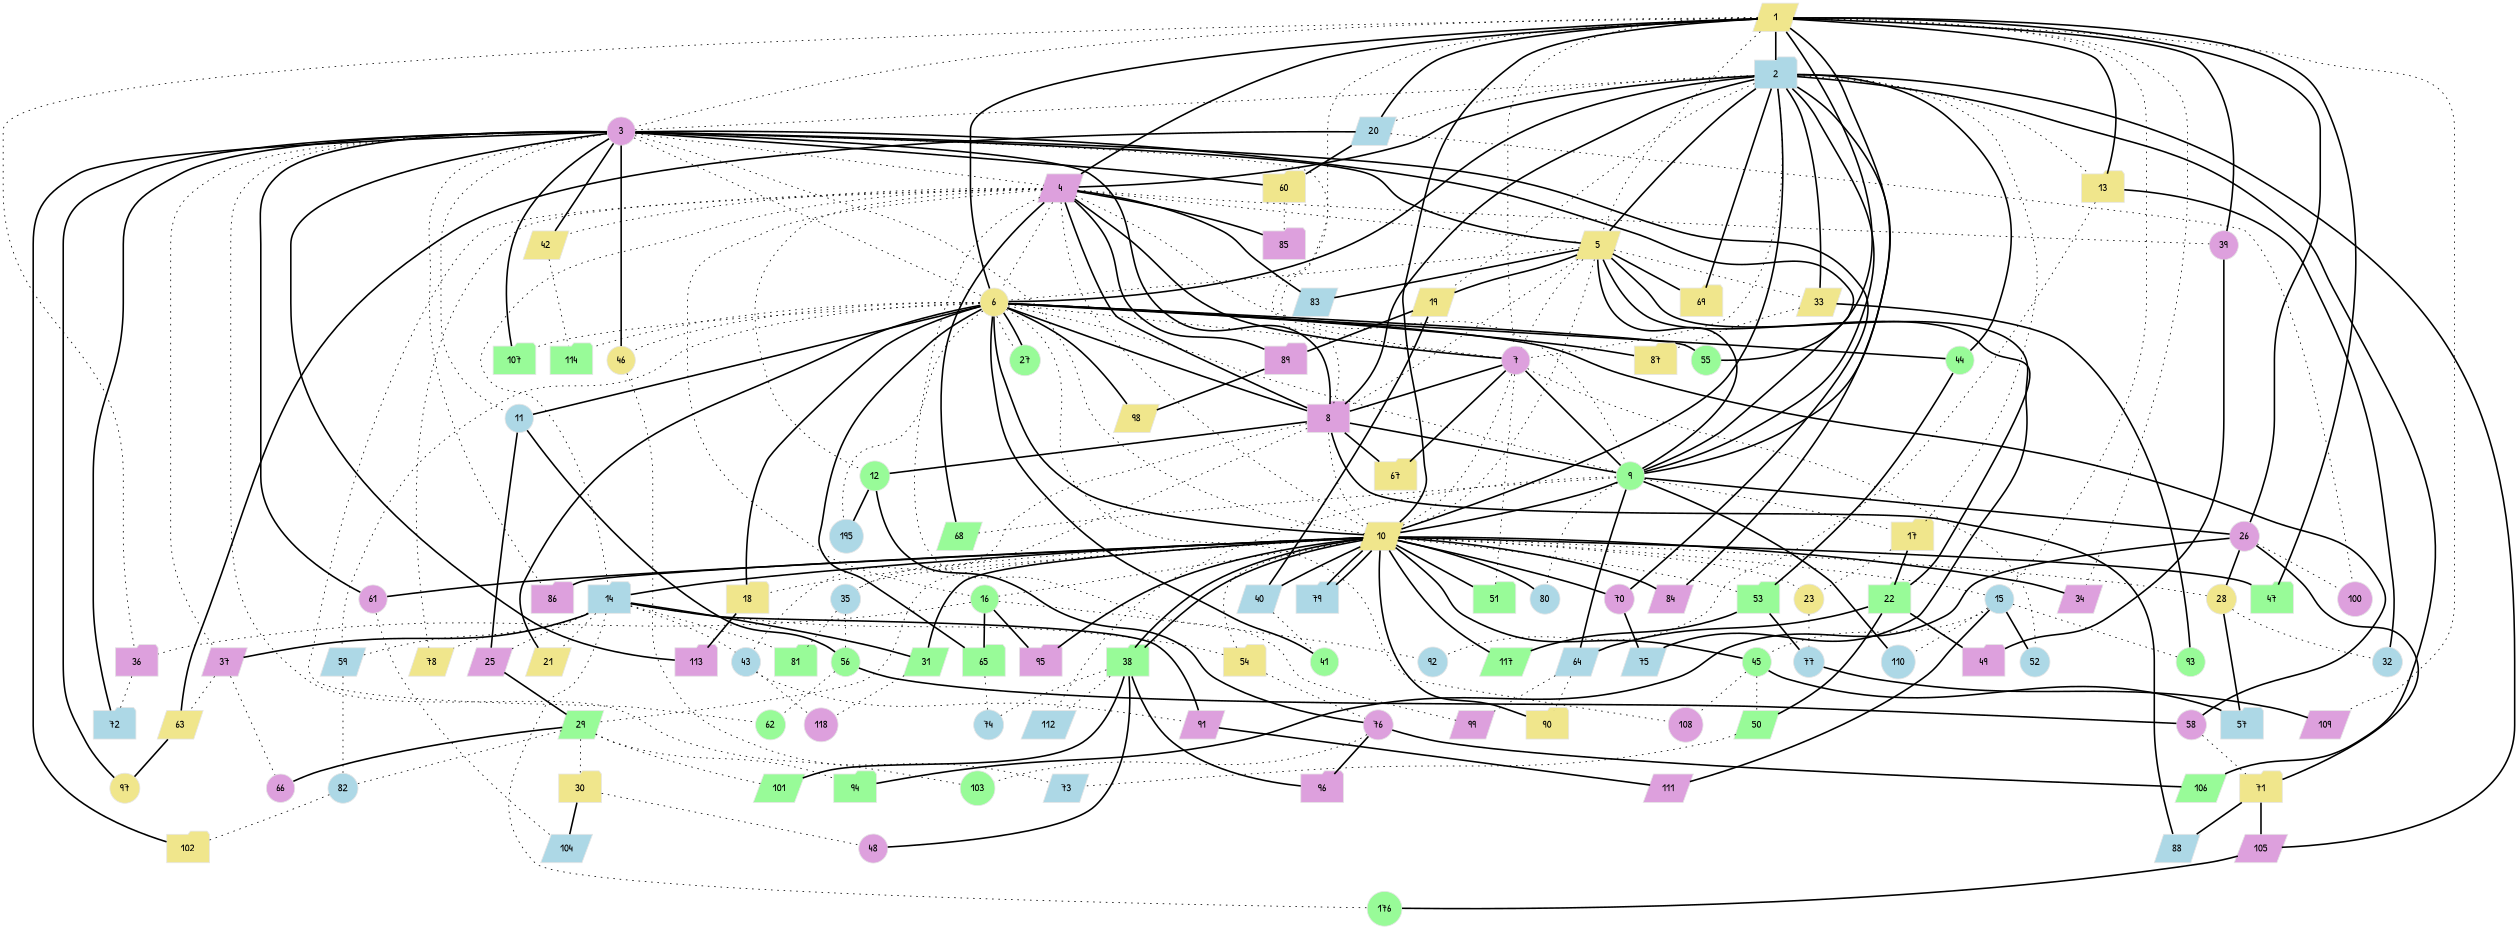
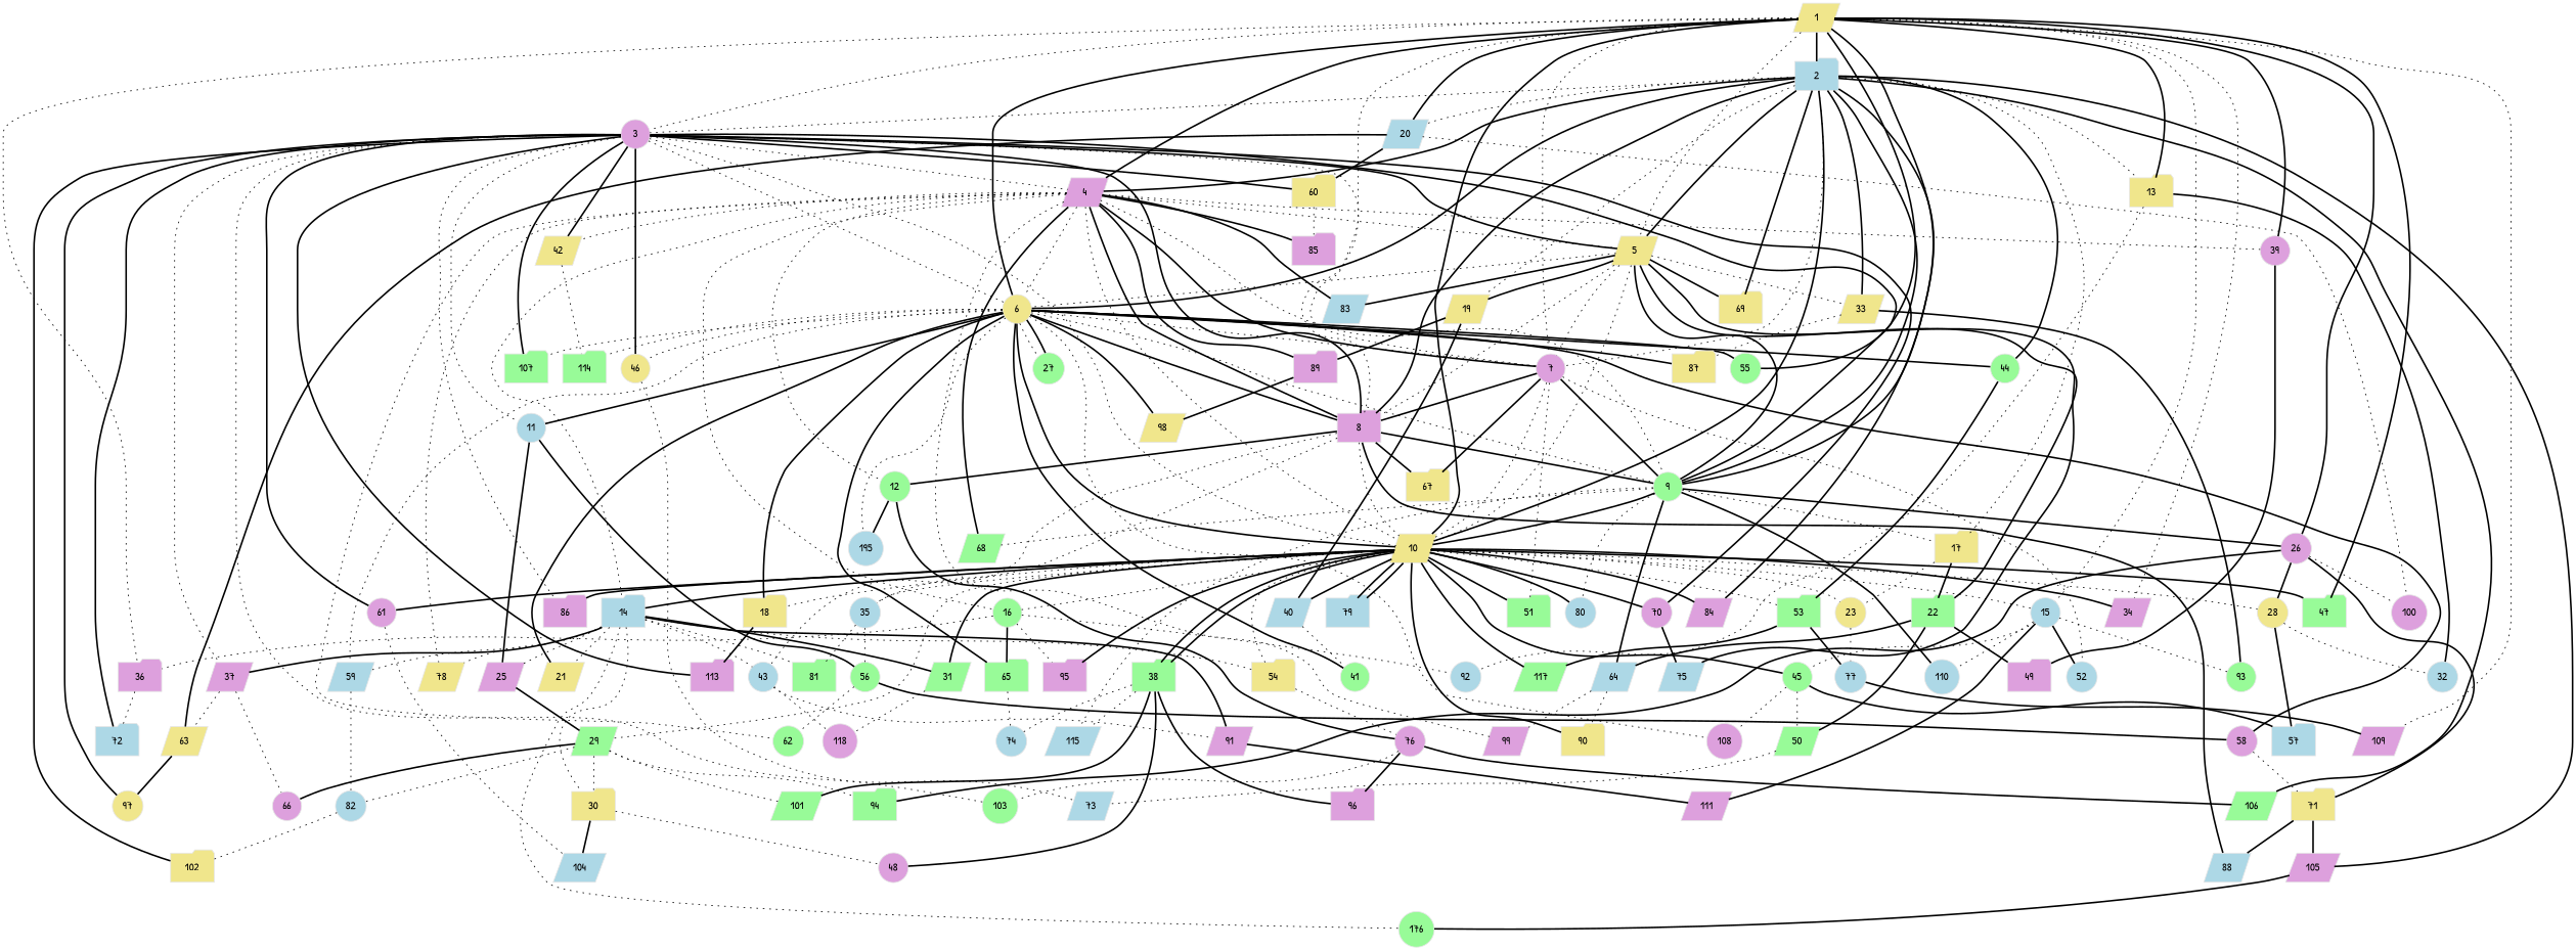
  graph {
    fontname="Patrick Hand"
    node [color=gray90 fillcolor=plum fontname="Patrick Hand" shape=circle style=filled]
    edge [fontname="Patrick Hand" style=bold]
    1 [fillcolor=khaki shape=parallelogram]
    2 [fillcolor=lightblue shape=folder]
    3
    4 [shape=parallelogram]
    5 [fillcolor=khaki shape=parallelogram]
    6 [fillcolor=khaki]
    7
    8 [shape=folder]
    9 [fillcolor=palegreen]
    10 [fillcolor=khaki shape=parallelogram]
    13 [fillcolor=khaki shape=folder]
    15 [fillcolor=lightblue]
    20 [fillcolor=lightblue shape=parallelogram]
    26
    34 [shape=parallelogram]
    36 [shape=folder]
    39
    47 [fillcolor=palegreen shape=folder]
    55 [fillcolor=palegreen]
    109 [shape=parallelogram]
    17 [fillcolor=khaki shape=folder]
    19 [fillcolor=khaki shape=parallelogram]
    33 [fillcolor=khaki shape=parallelogram]
    44 [fillcolor=palegreen]
    69 [fillcolor=khaki shape=folder]
    84 [shape=parallelogram]
    105 [shape=parallelogram]
    106 [fillcolor=palegreen shape=parallelogram]
    11 [fillcolor=lightblue]
    37 [shape=parallelogram]
    42 [fillcolor=khaki shape=parallelogram]
    46 [fillcolor=khaki]
    60 [fillcolor=khaki shape=folder]
    61
    70
    72 [fillcolor=lightblue shape=folder]
    86 [shape=folder]
    97 [fillcolor=khaki]
    102 [fillcolor=khaki shape=folder]
    103 [fillcolor=palegreen]
    107 [fillcolor=palegreen shape=folder]
    113 [shape=folder]
    12 [fillcolor=palegreen]
    14 [fillcolor=lightblue shape=folder]
    16 [fillcolor=palegreen]
    62 [fillcolor=palegreen]
    68 [fillcolor=palegreen shape=parallelogram]
    78 [fillcolor=khaki shape=parallelogram]
    83 [fillcolor=lightblue shape=parallelogram]
    85 [shape=folder]
    89 [shape=folder]
    99 [shape=parallelogram]
    22 [fillcolor=palegreen shape=folder]
    75 [fillcolor=lightblue shape=parallelogram]
    18 [fillcolor=khaki shape=folder]
    21 [fillcolor=khaki shape=parallelogram]
    27 [fillcolor=palegreen]
    41 [fillcolor=palegreen]
    58
    59 [fillcolor=lightblue shape=parallelogram]
    65 [fillcolor=palegreen shape=folder]
    87 [fillcolor=khaki shape=folder]
    98 [fillcolor=khaki shape=parallelogram]
    108
    114 [fillcolor=palegreen shape=folder]
    n66 [fillcolor=lightblue label=195]
    51 [fillcolor=palegreen shape=folder]
    52 [fillcolor=lightblue]
    67 [fillcolor=khaki shape=folder]
    35 [fillcolor=lightblue]
    43 [fillcolor=lightblue]
    88 [fillcolor=lightblue shape=parallelogram]
    64 [fillcolor=lightblue shape=parallelogram]
    80 [fillcolor=lightblue]
    110 [fillcolor=lightblue]
-   112 [fillcolor=lightblue shape=parallelogram]
+   112 [fillcolor=lightblue shape=parallelogram label=115]
    23 [fillcolor=khaki]
    28 [fillcolor=khaki]
    29 [fillcolor=palegreen shape=parallelogram]
    31 [fillcolor=palegreen shape=parallelogram]
    38 [fillcolor=palegreen shape=folder]
    40 [fillcolor=lightblue shape=parallelogram]
    45 [fillcolor=palegreen]
    53 [fillcolor=palegreen shape=folder]
    54 [fillcolor=khaki shape=folder]
    79 [fillcolor=lightblue shape=folder]
    90 [fillcolor=khaki shape=folder]
    95 [shape=folder]
    117 [fillcolor=palegreen shape=parallelogram]
    32 [fillcolor=lightblue]
    92 [fillcolor=lightblue]
    93 [fillcolor=palegreen]
    111 [shape=parallelogram]
    63 [fillcolor=khaki shape=parallelogram]
    100
    71 [fillcolor=khaki shape=folder]
    94 [fillcolor=palegreen shape=folder]
    49 [shape=folder]
    n99 [fillcolor=palegreen label=176]
    25 [shape=parallelogram]
    56 [fillcolor=palegreen]
    66
    73 [fillcolor=lightblue shape=parallelogram]
    104 [fillcolor=lightblue shape=parallelogram]
    76
    30 [fillcolor=khaki shape=folder]
    81 [fillcolor=palegreen shape=folder]
    91 [shape=parallelogram]
    50 [fillcolor=palegreen shape=parallelogram]
    82 [fillcolor=lightblue]
    74 [fillcolor=lightblue]
    118
    77 [fillcolor=lightblue]
    57 [fillcolor=lightblue shape=folder]
    101 [fillcolor=palegreen shape=parallelogram]
    48
    96 [shape=folder]
    1 -- 2
    1 -- 3 [style=dotted]
    1 -- 4
    1 -- 5 [style=dotted]
    1 -- 6
    1 -- 7 [style=dotted]
    1 -- 8 [style=dotted]
    1 -- 9
    1 -- 10
    1 -- 13
    1 -- 15 [style=dotted]
    1 -- 20
    1 -- 26
    1 -- 34 [style=dotted]
    1 -- 36 [style=dotted]
    1 -- 39
    1 -- 47
    1 -- 55
    1 -- 109 [style=dotted]
    2 -- 3 [style=dotted]
    2 -- 4
    2 -- 5
    2 -- 6
    2 -- 7 [style=dotted]
    2 -- 8
    2 -- 9
    2 -- 10
    2 -- 13 [style=dotted]
    2 -- 20 [style=dotted]
    2 -- 17 [style=dotted]
    2 -- 19 [style=dotted]
    2 -- 33
    2 -- 44
    2 -- 69
    2 -- 84
    2 -- 105
    2 -- 106
    3 -- 4 [style=dotted]
    3 -- 5
    3 -- 6 [style=dotted]
    3 -- 7 [style=dotted]
    3 -- 8
    3 -- 9
    3 -- 10 [style=dotted]
    3 -- 11 [style=dotted]
    3 -- 37 [style=dotted]
    3 -- 42
    3 -- 46
    3 -- 60
    3 -- 61
    3 -- 70
    3 -- 72
    3 -- 86 [style=dotted]
    3 -- 97
    3 -- 102
    3 -- 103 [style=dotted]
    3 -- 107
    3 -- 113
    4 -- 5 [style=dotted]
    4 -- 6 [style=dotted]
    4 -- 7
    4 -- 8
    4 -- 9 [style=dotted]
    4 -- 10 [style=dotted]
    4 -- 39 [style=dotted]
    4 -- 42 [style=dotted]
    4 -- 12 [style=dotted]
    4 -- 14 [style=dotted]
    4 -- 16 [style=dotted]
    4 -- 62 [style=dotted]
    4 -- 68
    4 -- 78 [style=dotted]
    4 -- 83
    4 -- 85
    4 -- 89
    4 -- 99 [style=dotted]
    5 -- 6 [style=dotted]
    5 -- 7 [style=dotted]
    5 -- 8 [style=dotted]
    5 -- 9
    5 -- 10 [style=dotted]
    5 -- 19
    5 -- 33 [style=dotted]
    5 -- 69
    5 -- 83
    5 -- 22
    5 -- 75
    6 -- 7 [style=dotted]
    6 -- 8
    6 -- 9 [style=dotted]
    6 -- 10
    6 -- 55
    6 -- 44
    6 -- 11
    6 -- 46 [style=dotted]
    6 -- 107 [style=dotted]
    6 -- 18
    6 -- 21
    6 -- 27 [style=dotted]
    6 -- 27
    6 -- 41
    6 -- 58
    6 -- 59 [style=dotted]
    6 -- 65
    6 -- 87
    6 -- 98
    6 -- 108 [style=dotted]
    6 -- 114 [style=dotted]
    6 -- n66 [style=dotted]
    7 -- 8
    7 -- 9
    7 -- 10 [style=dotted]
    7 -- 51 [style=dotted]
    7 -- 52 [style=dotted]
    7 -- 67
    8 -- 9
    8 -- 10 [style=dotted]
    8 -- 12
    8 -- 67
    8 -- 35 [style=dotted]
    8 -- 43 [style=dotted]
    8 -- 88
    9 -- 10
    9 -- 26
    9 -- 17 [style=dotted]
    9 -- 68 [style=dotted]
    9 -- 64
    9 -- 80 [style=dotted]
    9 -- 110
    9 -- 112 [style=dotted]
    10 -- 15 [style=dotted]
    10 -- 34
    10 -- 47
    10 -- 84
    10 -- 61
    10 -- 70
    10 -- 86
    10 -- 14
    10 -- 16 [style=dotted]
    10 -- 18 [style=dotted]
    10 -- 51
    10 -- 35 [style=dotted]
    10 -- 80
    10 -- 23 [style=dotted]
    10 -- 28 [style=dotted]
    10 -- 29 [style=dotted]
    10 -- 31
    10 -- 38
    10 -- 38
    10 -- 40
    10 -- 45
    10 -- 53 [style=dotted]
    10 -- 54 [style=dotted]
    10 -- 79
    10 -- 79
    10 -- 90
    10 -- 95
    10 -- 117
    13 -- 32
    13 -- 92 [style=dotted]
    15 -- 52
    15 -- 110 [style=dotted]
    15 -- 45 [style=dotted]
    15 -- 93 [style=dotted]
    15 -- 111
    20 -- 60
    20 -- 63
    20 -- 100 [style=dotted]
    26 -- 28
    26 -- 100 [style=dotted]
    26 -- 71
    26 -- 94
    36 -- 72 [style=dotted]
    39 -- 49
    17 -- 22
    17 -- 23 [style=dotted]
    19 -- 89
    19 -- 40
    33 -- 87 [style=dotted]
    33 -- 93
    44 -- 53
    105 -- n99
    11 -- 25
    11 -- 56
    37 -- 63 [style=dotted]
    37 -- 66 [style=dotted]
    42 -- 114 [style=dotted]
    46 -- 73 [style=dotted]
    60 -- 85 [style=dotted]
    61 -- 104 [style=dotted]
    70 -- 75
    12 -- n66
    12 -- 76
    14 -- 37
    14 -- 78 [style=dotted]
    14 -- 21 [style=dotted]
    14 -- 59 [style=dotted]
    14 -- 43 [style=dotted]
    14 -- 31
    14 -- 54 [style=dotted]
    14 -- n99 [style=dotted]
    14 -- 25 [style=dotted]
+   14 -- 30 [style=dotted]
    14 -- 81 [style=dotted]
    14 -- 91
    16 -- 36 [style=dotted]
    16 -- 65
-   16 -- 95
+   16 -- 95 [style=dotted]
    16 -- 92 [style=dotted]
    89 -- 98
    22 -- 64
    22 -- 49
    22 -- 50
    18 -- 113
    58 -- 71 [style=dotted]
    59 -- 82 [style=dotted]
    65 -- 74 [style=dotted]
    35 -- 56 [style=dotted]
    35 -- 81 [style=dotted]
    43 -- 91 [style=dotted]
    43 -- 118 [style=dotted]
    64 -- 99 [style=dotted]
    64 -- 90 [style=dotted]
    23 -- 77 [style=dotted]
    28 -- 32 [style=dotted]
    28 -- 57
    29 -- 94 [style=dotted]
    29 -- 66
    29 -- 30 [style=dotted]
    29 -- 82 [style=dotted]
    29 -- 101 [style=dotted]
    31 -- 118 [style=dotted]
    38 -- 112 [style=dotted]
    38 -- 74 [style=dotted]
    38 -- 101
    38 -- 48
    38 -- 96
    40 -- 41 [style=dotted]
    45 -- 108 [style=dotted]
    45 -- 50 [style=dotted]
    45 -- 57
    53 -- 117
    53 -- 77
    54 -- 76 [style=dotted]
    63 -- 97
    71 -- 105
    71 -- 88
    25 -- 29
    56 -- 62 [style=dotted]
    56 -- 58
    76 -- 106
    76 -- 103 [style=dotted]
    76 -- 96
    30 -- 104
    30 -- 48 [style=dotted]
    91 -- 111
    50 -- 73 [style=dotted]
    82 -- 102 [style=dotted]
    77 -- 109
  }
